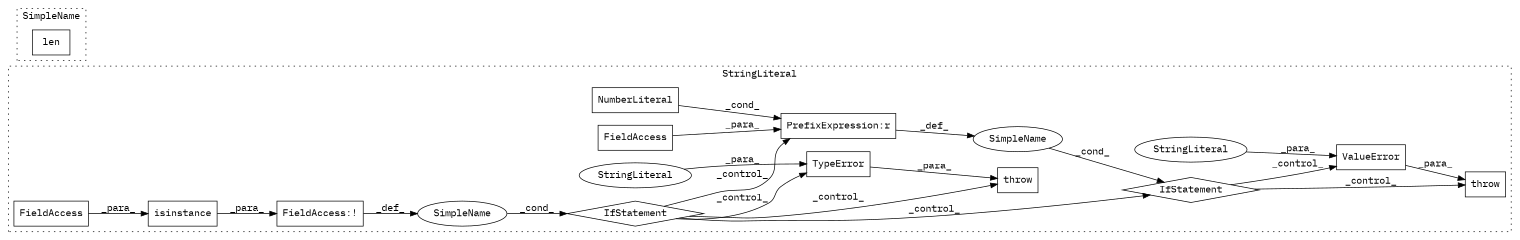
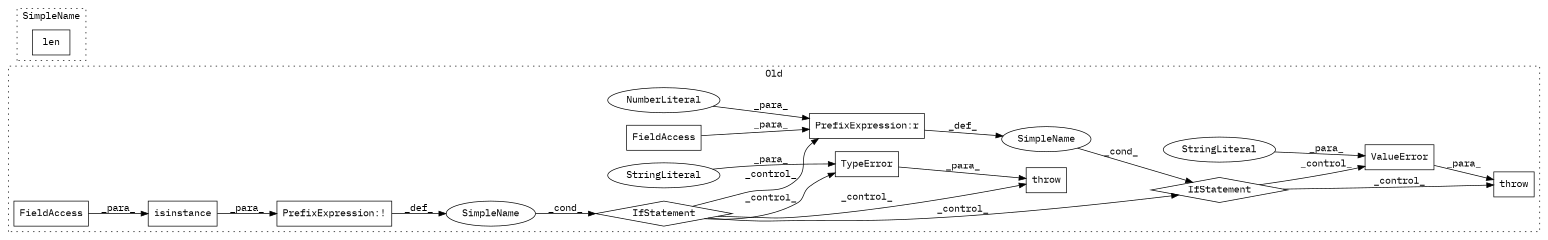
  digraph {
    fontname="IBM Plex Mono"
    rankdir=LR
    node [a=32 fontname="IBM Plex Mono" l=6 shape=box]
    edge [fontname="IBM Plex Mono"]
    n1 [l="11,1" label=ValueError s="4141,4174"]
    n2 [a=53 label=throw s=4135]
    n3 [a=42 label=SimpleName shape=ellipse l=""]
    n4 [a=25 l="4,2" label=IfStatement s="4110,4125" shape=diamond]
    n5 [a=27 l=4 label="PrefixExpression:r" s=4120]
    n6 [a=45 l=22 label=StringLiteral s=4152 shape=ellipse]
-   n7 [a=34 l=1 label=NumberLiteral s=4124]
+   n7 [a=34 l=1 label=NumberLiteral s=4124 shape=ellipse]
    n8 [a=25 l="4,2" label=IfStatement s="4015,4047" shape=diamond]
    n9 [a=42 label=SimpleName shape=ellipse l=""]
    n10 [l="11,1" label=isinstance s="4020,4046"]
-   n11 [a=38 l=1 label="FieldAccess:!" s=4019]
+   n11 [a=38 l=1 label="PrefixExpression:!" s=4019]
    n12 [a=53 label=throw s=4057]
    n13 [a=22 label=FieldAccess s=4114]
    n14 [a=22 l=13 label=FieldAccess s=4033]
    n15 [l="10,1" label=TypeError s="4063,4097"]
    n16 [a=45 l=24 label=StringLiteral s=4073 shape=ellipse]
    n17 [l="4,1" label=len s="4293,4298"]
    subgraph cluster_1 {
-     label=StringLiteral
+     label=Old
      style=dotted
      n1
      n2
      n3
      n4
      n5
      n6
      n7
      n8
      n9
      n10
      n11
      n12
      n13
      n14
      n15
      n16
    }
    subgraph cluster_2 {
      label=SimpleName
      style=dotted
      n17
    }
    n1 -> n2 [label=_para_]
    n3 -> n4 [label=_cond_]
    n4 -> n1 [label=_control_]
    n4 -> n2 [label=_control_]
    n5 -> n3 [label=_def_]
    n6 -> n1 [label=_para_]
-   n7 -> n5 [label=_cond_]
+   n7 -> n5 [label=_para_]
    n8 -> n4 [label=_control_]
    n8 -> n5 [label=_control_]
    n8 -> n12 [label=_control_]
    n8 -> n15 [label=_control_]
    n9 -> n8 [label=_cond_]
    n10 -> n11 [label=_para_]
    n11 -> n9 [label=_def_]
    n13 -> n5 [label=_para_]
    n14 -> n10 [label=_para_]
    n15 -> n12 [label=_para_]
    n16 -> n15 [label=_para_]
  }
